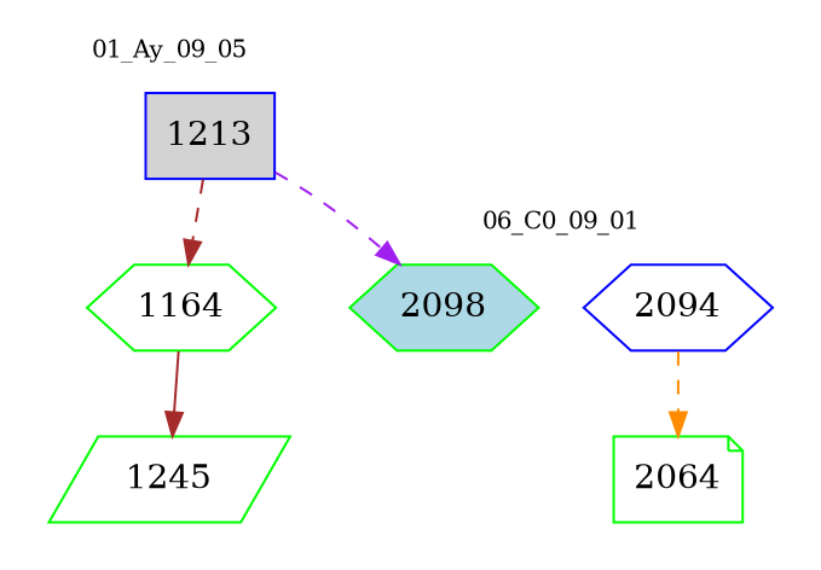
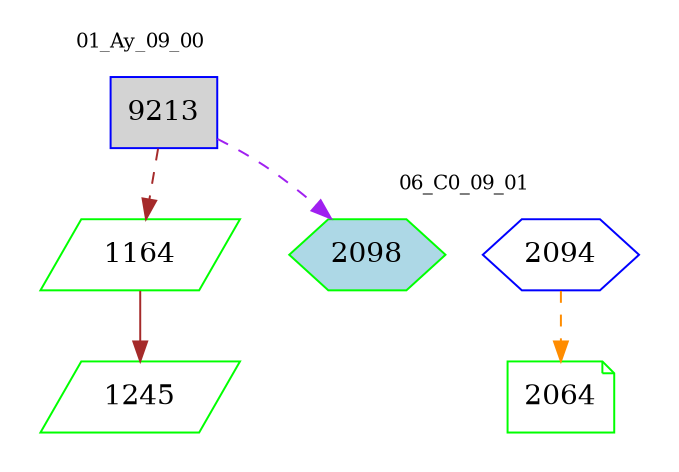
  digraph {
    node [color=green fillcolor=white shape=parallelogram style=filled]
    edge [color=brown style=dashed]
-   n1 [color=blue fillcolor=lightgrey label=1213 shape=box]
-   n2 [label=1164 shape=hexagon]
+   n1 [color=blue fillcolor=lightgrey label=9213 shape=box]
+   n2 [label=1164]
    n3 [label=1245]
    n4 [color=blue label=2094 shape=hexagon]
    n5 [label=2064 shape=note]
    n6 [fillcolor=lightblue label=2098 shape=hexagon]
    subgraph cluster_1 {
      color=white
      fontsize=10
-     label="01_Ay_09_05"
+     label="01_Ay_09_00"
      n1
      n2
      n3
    }
    subgraph cluster_2 {
      color=white
      fontsize=10
      label="06_C0_09_01"
      n4
      n5
      n6
    }
    n1 -> n2
    n1 -> n6 [color=purple]
    n2 -> n3 [style=solid]
    n4 -> n5 [color=darkorange]
  }
